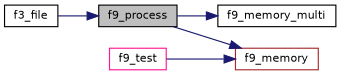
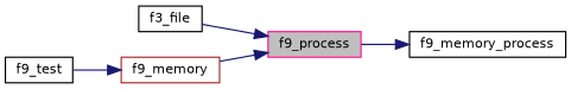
  digraph {
    rankdir=RL
    node [color=deeppink fillcolor=white fontname=Helvetica fontsize=10 shape=record style=filled]
    edge [color=midnightblue dir=back fontname=Helvetica fontsize=10 labelfontname=Helvetica labelfontsize=10 style=solid]
-   n1 [color=black fillcolor=grey75 fontcolor=black height=0.2 label=f9_process width=0.4]
+   n1 [fillcolor=grey75 fontcolor=black height=0.2 label=f9_process width=0.4]
    n2 [color=black height=0.2 label=f3_file width=0.4]
    n3 [color=brown height=0.2 label=f9_memory width=0.4]
-   n4 [height=0.2 label=f9_test width=0.4]
-   n5 [color=black height=0.2 label=f9_memory_multi width=0.4]
+   n4 [color=black height=0.2 label=f9_test width=0.4]
+   n5 [color=black height=0.2 label=f9_memory_process width=0.4]
    n1 -> n2
-   n3 -> n1
+   n1 -> n3
    n3 -> n4
    n5 -> n1
  }
